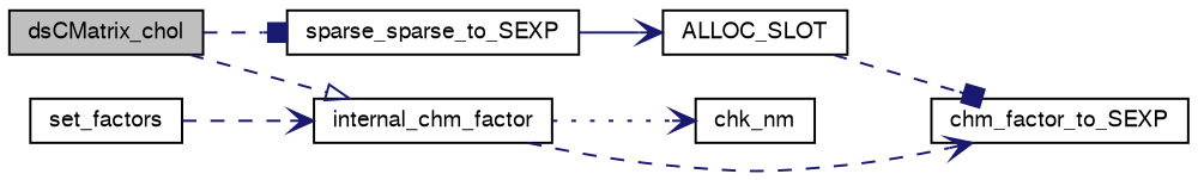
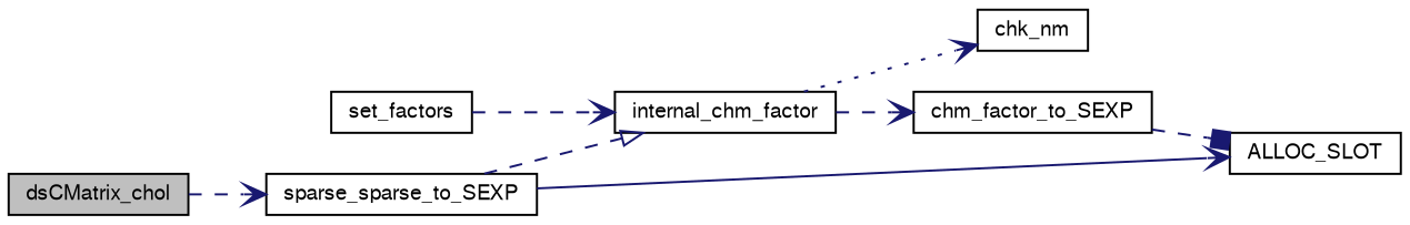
  digraph {
    rankdir=LR
    node [color=black fillcolor=white fontname=FreeSans fontsize=10 shape=record style=filled]
    edge [arrowhead=vee color=midnightblue fontname=FreeSans fontsize=10 labelfontname=FreeSans labelfontsize=10 style=dashed]
    n1 [fillcolor=grey75 fontcolor=black height=0.2 label=dsCMatrix_chol width=0.4]
    n2 [height=0.2 label=sparse_sparse_to_SEXP width=0.4]
    n3 [height=0.2 label=internal_chm_factor width=0.4]
    n4 [height=0.2 label=ALLOC_SLOT width=0.4]
    n5 [height=0.2 label=chk_nm width=0.4]
    n6 [height=0.2 label=chm_factor_to_SEXP width=0.4]
    n7 [height=0.2 label=set_factors width=0.4]
-   n1 -> n2 [arrowhead=box]
-   n1 -> n3 [arrowhead=onormal]
+   n1 -> n2
+   n2 -> n3 [arrowhead=onormal]
    n2 -> n4 [style=solid]
    n3 -> n5 [style=dotted]
    n3 -> n6
-   n4 -> n6 [arrowhead=box]
+   n6 -> n4 [arrowhead=box]
    n7 -> n3
  }
